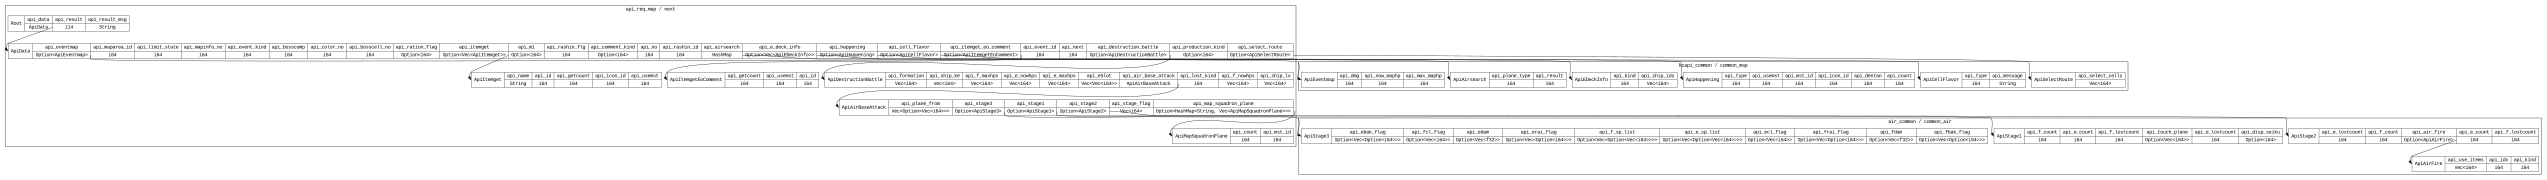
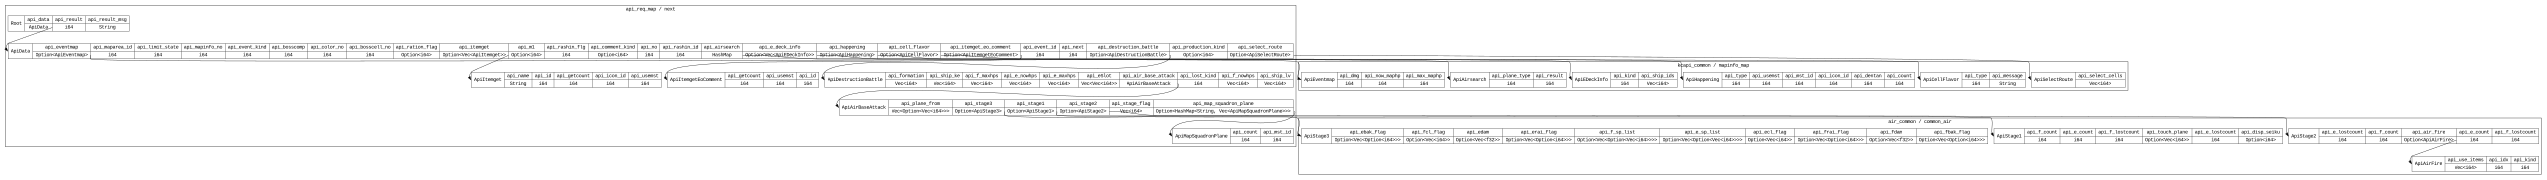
  digraph {
    fontname="Liberation Mono"
    rankdir=TB
    node [color=gray20 fontname="Liberation Mono" shape=record style=solid]
    edge [fontname="Liberation Mono"]
    n1 [label="<ApiData> ApiData  | { api_eventmap | <api_eventmap> Option\<ApiEventmap\> } | { api_maparea_id | <api_maparea_id> i64 } | { api_limit_state | <api_limit_state> i64 } | { api_mapinfo_no | <api_mapinfo_no> i64 } | { api_event_kind | <api_event_kind> i64 } | { api_bosscomp | <api_bosscomp> i64 } | { api_color_no | <api_color_no> i64 } | { api_bosscell_no | <api_bosscell_no> i64 } | { api_ration_flag | <api_ration_flag> Option\<i64\> } | { api_itemget | <api_itemget> Option\<Vec\<ApiItemget\>\> } | { api_m1 | <api_m1> Option\<i64\> } | { api_rashin_flg | <api_rashin_flg> i64 } | { api_comment_kind | <api_comment_kind> Option\<i64\> } | { api_no | <api_no> i64 } | { api_rashin_id | <api_rashin_id> i64 } | { api_airsearch | <api_airsearch> HashMap } | { api_e_deck_info | <api_e_deck_info> Option\<Vec\<ApiEDeckInfo\>\> } | { api_happening | <api_happening> Option\<ApiHappening\> } | { api_cell_flavor | <api_cell_flavor> Option\<ApiCellFlavor\> } | { api_itemget_eo_comment | <api_itemget_eo_comment> Option\<ApiItemgetEoComment\> } | { api_event_id | <api_event_id> i64 } | { api_next | <api_next> i64 } | { api_destruction_battle | <api_destruction_battle> Option\<ApiDestructionBattle\> } | { api_production_kind | <api_production_kind> Option\<i64\> } | { api_select_route | <api_select_route> Option\<ApiSelectRoute\> }"]
    n2 [label="<ApiItemget> ApiItemget  | { api_name | <api_name> String } | { api_id | <api_id> i64 } | { api_getcount | <api_getcount> i64 } | { api_icon_id | <api_icon_id> i64 } | { api_usemst | <api_usemst> i64 }"]
    n3 [label="<ApiItemgetEoComment> ApiItemgetEoComment  | { api_getcount | <api_getcount> i64 } | { api_usemst | <api_usemst> i64 } | { api_id | <api_id> i64 }"]
    n4 [label="<ApiDestructionBattle> ApiDestructionBattle  | { api_formation | <api_formation> Vec\<i64\> } | { api_ship_ke | <api_ship_ke> Vec\<i64\> } | { api_f_maxhps | <api_f_maxhps> Vec\<i64\> } | { api_e_nowhps | <api_e_nowhps> Vec\<i64\> } | { api_e_maxhps | <api_e_maxhps> Vec\<i64\> } | { api_eSlot | <api_eSlot> Vec\<Vec\<i64\>\> } | { api_air_base_attack | <api_air_base_attack> ApiAirBaseAttack } | { api_lost_kind | <api_lost_kind> i64 } | { api_f_nowhps | <api_f_nowhps> Vec\<i64\> } | { api_ship_lv | <api_ship_lv> Vec\<i64\> }"]
    n5 [label="<ApiAirBaseAttack> ApiAirBaseAttack  | { api_plane_from | <api_plane_from> Vec\<Option\<Vec\<i64\>\>\> } | { api_stage3 | <api_stage3> Option\<ApiStage3\> } | { api_stage1 | <api_stage1> Option\<ApiStage1\> } | { api_stage2 | <api_stage2> Option\<ApiStage2\> } | { api_stage_flag | <api_stage_flag> Vec\<i64\> } | { api_map_squadron_plane | <api_map_squadron_plane> Option\<HashMap\<String, Vec\<ApiMapSquadronPlane\>\>\> }"]
-   n6 [label="<Root> Root  | { api_data | <api_data> ApiData } | { api_result | <api_result> i14 } | { api_result_msg | <api_result_msg> String }"]
+   n6 [label="<Root> Root  | { api_data | <api_data> ApiData } | { api_result | <api_result> i64 } | { api_result_msg | <api_result_msg> String }"]
    n7 [label="<ApiMapSquadronPlane> ApiMapSquadronPlane  | { api_count | <api_count> i64 } | { api_mst_id | <api_mst_id> i64 }"]
    n8 [label="<ApiStage3> ApiStage3  | { api_ebak_flag | <api_ebak_flag> Option\<Vec\<Option\<i64\>\>\> } | { api_fcl_flag | <api_fcl_flag> Option\<Vec\<i64\>\> } | { api_edam | <api_edam> Option\<Vec\<f32\>\> } | { api_erai_flag | <api_erai_flag> Option\<Vec\<Option\<i64\>\>\> } | { api_f_sp_list | <api_f_sp_list> Option\<Vec\<Option\<Vec\<i64\>\>\>\> } | { api_e_sp_list | <api_e_sp_list> Option\<Vec\<Option\<Vec\<i64\>\>\>\> } | { api_ecl_flag | <api_ecl_flag> Option\<Vec\<i64\>\> } | { api_frai_flag | <api_frai_flag> Option\<Vec\<Option\<i64\>\>\> } | { api_fdam | <api_fdam> Option\<Vec\<f32\>\> } | { api_fbak_flag | <api_fbak_flag> Option\<Vec\<Option\<i64\>\>\> }"]
    n9 [label="<ApiStage1> ApiStage1  | { api_f_count | <api_f_count> i64 } | { api_e_count | <api_e_count> i64 } | { api_f_lostcount | <api_f_lostcount> i64 } | { api_touch_plane | <api_touch_plane> Option\<Vec\<i64\>\> } | { api_e_lostcount | <api_e_lostcount> i64 } | { api_disp_seiku | <api_disp_seiku> Option\<i64\> }"]
    n10 [label="<ApiStage2> ApiStage2  | { api_e_lostcount | <api_e_lostcount> i64 } | { api_f_count | <api_f_count> i64 } | { api_air_fire | <api_air_fire> Option\<ApiAirFire\> } | { api_e_count | <api_e_count> i64 } | { api_f_lostcount | <api_f_lostcount> i64 }"]
    n11 [label="<ApiAirFire> ApiAirFire  | { api_use_items | <api_use_items> Vec\<i64\> } | { api_idx | <api_idx> i64 } | { api_kind | <api_kind> i64 }"]
    n12 [label="<ApiEventmap> ApiEventmap  | { api_dmg | <api_dmg> i64 } | { api_now_maphp | <api_now_maphp> i64 } | { api_max_maphp | <api_max_maphp> i64 }"]
    n13 [label="<ApiAirsearch> ApiAirsearch  | { api_plane_type | <api_plane_type> i64 } | { api_result | <api_result> i64 }"]
    n14 [label="<ApiEDeckInfo> ApiEDeckInfo  | { api_kind | <api_kind> i64 } | { api_ship_ids | <api_ship_ids> Vec\<i64\> }"]
    n15 [label="<ApiHappening> ApiHappening  | { api_type | <api_type> i64 } | { api_usemst | <api_usemst> i64 } | { api_mst_id | <api_mst_id> i64 } | { api_icon_id | <api_icon_id> i64 } | { api_dentan | <api_dentan> i64 } | { api_count | <api_count> i64 }"]
    n16 [label="<ApiCellFlavor> ApiCellFlavor  | { api_type | <api_type> i64 } | { api_message | <api_message> String }"]
    n17 [label="<ApiSelectRoute> ApiSelectRoute  | { api_select_cells | <api_select_cells> Vec\<i64\> }"]
    subgraph cluster_1 {
      label="api_req_map / next"
      n1
      n2
      n3
      n4
      n5
      n6
      n7
    }
    subgraph cluster_2 {
      label="air_common / common_air"
      n8
      n9
      n10
      n11
    }
    subgraph cluster_3 {
-     label="kcapi_common / common_map"
+     label="kcapi_common / mapinfo_map"
      n12
      n13
      n14
      n15
      n16
      n17
    }
    n1 -> n2 [headport="ApiItemget:w" tailport="api_itemget:e"]
    n1 -> n3 [headport="ApiItemgetEoComment:w" tailport="api_itemget_eo_comment:e"]
    n1 -> n4 [headport="ApiDestructionBattle:w" tailport="api_destruction_battle:e"]
    n1 -> n12 [headport="ApiEventmap:w" tailport="api_eventmap:e"]
    n1 -> n13 [headport="ApiAirsearch:w" tailport="api_airsearch:e"]
    n1 -> n14 [headport="ApiEDeckInfo:w" tailport="api_e_deck_info:e"]
    n1 -> n15 [headport="ApiHappening:w" tailport="api_happening:e"]
    n1 -> n16 [headport="ApiCellFlavor:w" tailport="api_cell_flavor:e"]
    n1 -> n17 [headport="ApiSelectRoute:w" tailport="api_select_route:e"]
    n4 -> n5 [headport="ApiAirBaseAttack:w" tailport="api_air_base_attack:e"]
    n5 -> n7 [headport="ApiMapSquadronPlane:w" tailport="api_map_squadron_plane:e"]
    n5 -> n8 [headport="ApiStage3:w" tailport="api_stage3:e"]
    n5 -> n9 [headport="ApiStage1:w" tailport="api_stage1:e"]
    n5 -> n10 [headport="ApiStage2:w" tailport="api_stage2:e"]
    n6 -> n1 [headport="ApiData:w" tailport="api_data:e"]
    n10 -> n11 [headport="ApiAirFire:w" tailport="api_air_fire:e"]
  }
